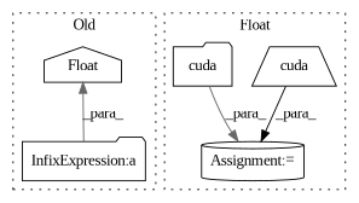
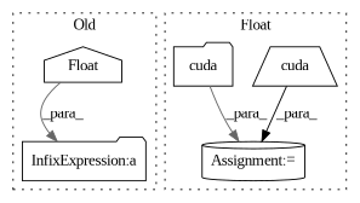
  digraph {
    fontname="Liberation Serif"
    node [a=32 fontname="Liberation Serif" l=6 shape=folder]
    edge [color=gray40 fontname="Liberation Serif"]
    n1 [l=7 label=Float s=5394 shape=house]
    n2 [a=27 l=3 label="InfixExpression:a" s=5417]
    n3 [label=cuda s=5465 shape=trapezium]
    n4 [a=7 l=2 label="Assignment:=" s=5928 shape=cylinder]
    n5 [label=cuda s=5389]
    subgraph cluster_1 {
      label=Old
      style=dotted
      n1
      n2
    }
    subgraph cluster_2 {
      label=Float
      style=dotted
      n3
      n4
      n5
    }
-   n2 -> n1 [label=_para_]
+   n1 -> n2 [label=_para_]
    n3 -> n4 [color=black label=_para_]
    n5 -> n4 [label=_para_]
  }
